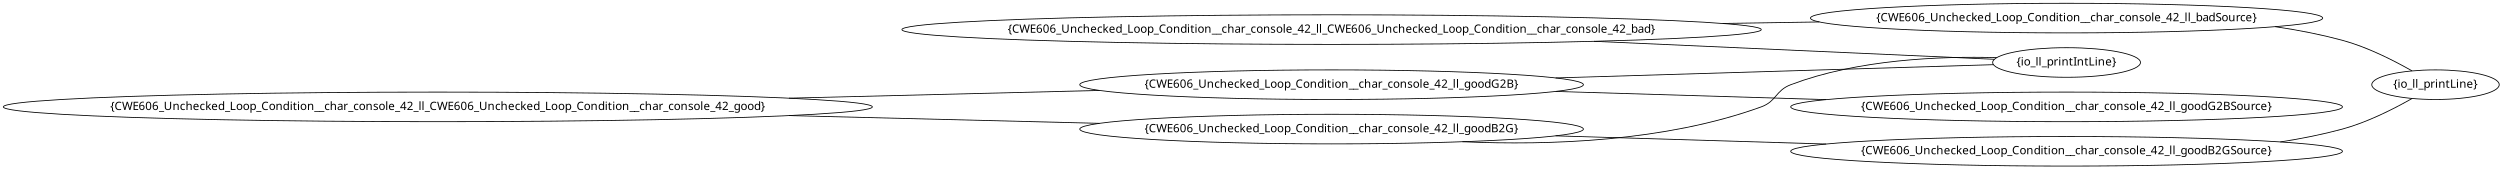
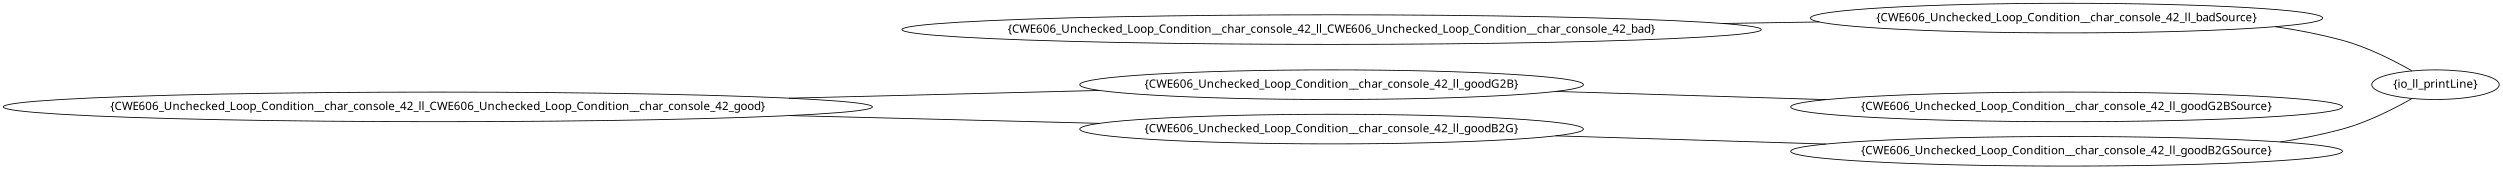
  graph {
    rankdir=LR
    fontname="Noto Sans"
    node [fontname="Noto Sans"]
    edge [fontname="Noto Sans"]
    n1 [label="{CWE606_Unchecked_Loop_Condition__char_console_42_ll_CWE606_Unchecked_Loop_Condition__char_console_42_bad}"]
    n2 [label="{CWE606_Unchecked_Loop_Condition__char_console_42_ll_badSource}"]
-   n3 [label="{io_ll_printIntLine}"]
    n4 [label="{io_ll_printLine}"]
    n5 [label="{CWE606_Unchecked_Loop_Condition__char_console_42_ll_CWE606_Unchecked_Loop_Condition__char_console_42_good}"]
    n6 [label="{CWE606_Unchecked_Loop_Condition__char_console_42_ll_goodB2G}"]
    n7 [label="{CWE606_Unchecked_Loop_Condition__char_console_42_ll_goodG2B}"]
    n8 [label="{CWE606_Unchecked_Loop_Condition__char_console_42_ll_goodB2GSource}"]
    n9 [label="{CWE606_Unchecked_Loop_Condition__char_console_42_ll_goodG2BSource}"]
    n1 -- n2
-   n1 -- n3
    n2 -- n4
    n5 -- n6
    n5 -- n7
-   n6 -- n3
    n6 -- n8
-   n7 -- n3
    n7 -- n9
    n8 -- n4
  }
